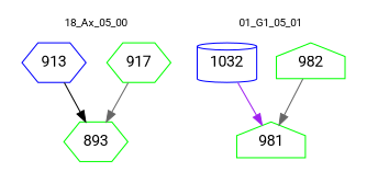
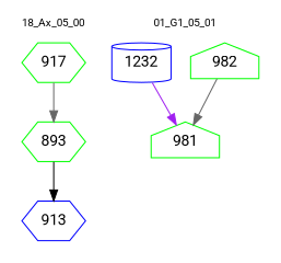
  digraph {
    fontname=Roboto
    node [color=green fontname=Roboto shape=hexagon]
    edge [color=gray40 fontname=Roboto]
    n1 [label=917]
    n2 [label=893]
    n3 [color=blue label=913]
    n4 [label=982 shape=house]
    n5 [label=981 shape=house]
-   n6 [color=blue label=1032 shape=cylinder]
+   n6 [color=blue label=1232 shape=cylinder]
    subgraph cluster_1 {
      color=white
      fontsize=10
      label="18_Ax_05_00"
      n1
      n2
      n3
    }
    subgraph cluster_2 {
      color=white
      fontsize=10
      label="01_G1_05_01"
      n4
      n5
      n6
    }
    n1 -> n2
-   n3 -> n2 [color=black]
+   n2 -> n3 [color=black]
    n4 -> n5
    n6 -> n5 [color=purple]
  }
